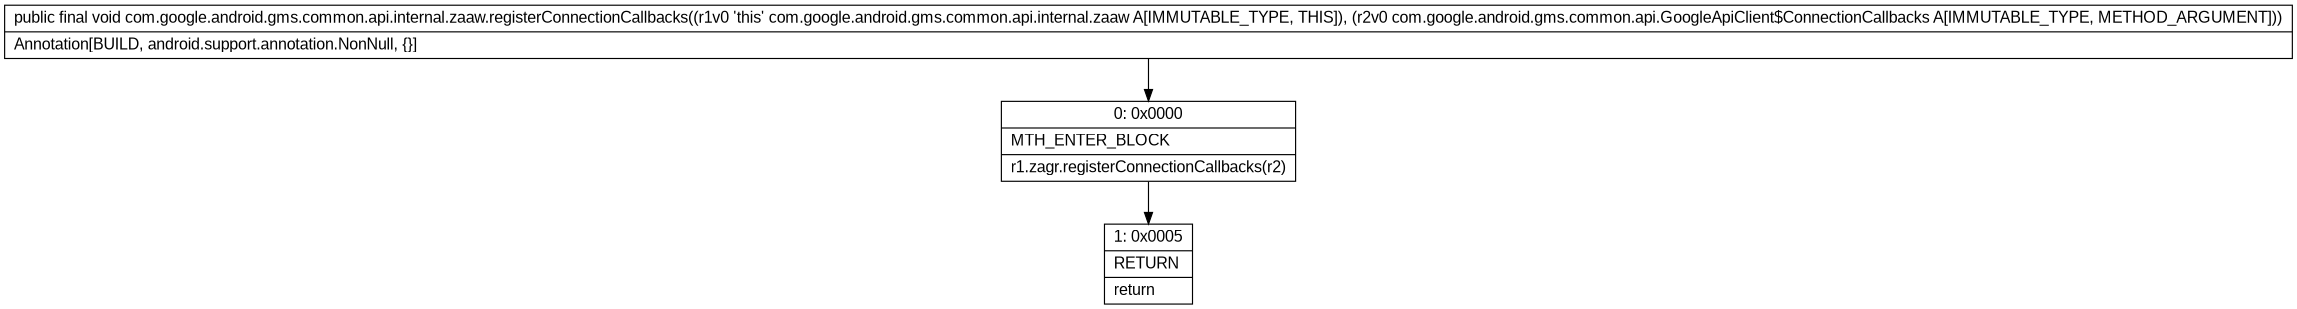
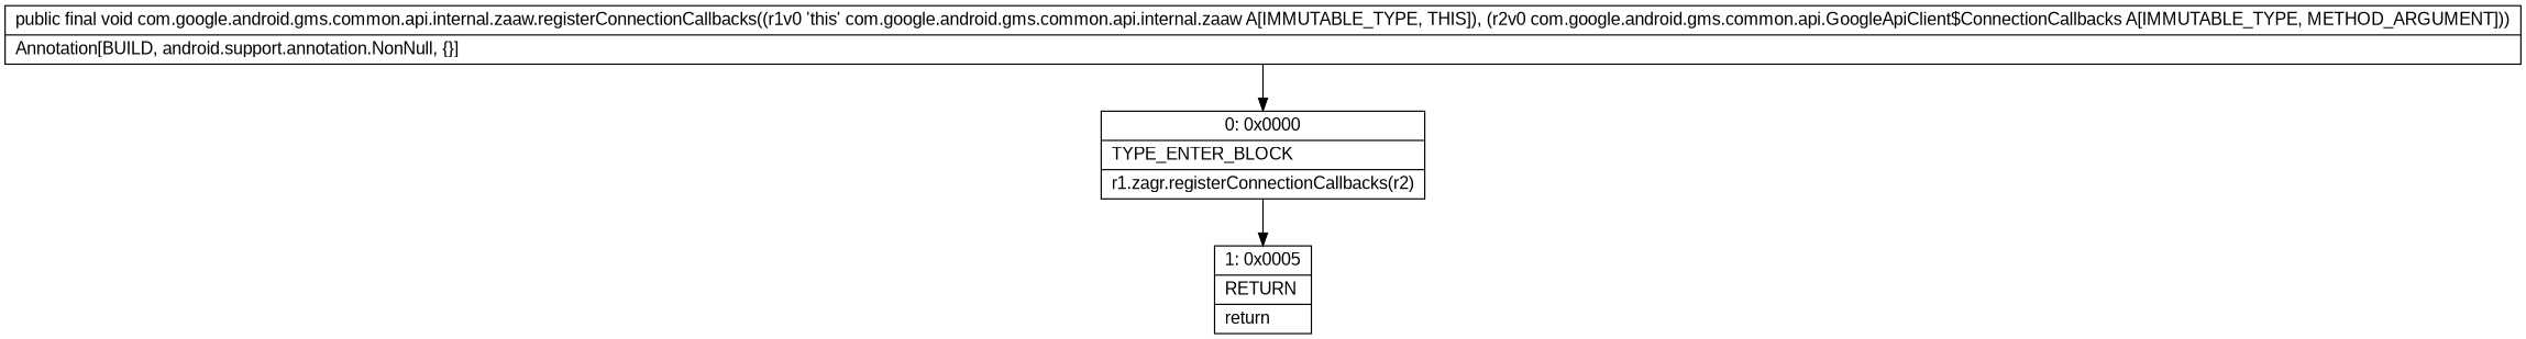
  digraph {
    fontname="Liberation Sans"
    node [shape=record fontname="Liberation Sans"]
    edge [fontname="Liberation Sans"]
-   n1 [label="{0\:\ 0x0000|MTH_ENTER_BLOCK\l|r1.zagr.registerConnectionCallbacks(r2)\l}"]
+   n1 [label="{0\:\ 0x0000|TYPE_ENTER_BLOCK\l|r1.zagr.registerConnectionCallbacks(r2)\l}"]
    n2 [label="{1\:\ 0x0005|RETURN\l|return\l}"]
    n3 [label="{public final void com.google.android.gms.common.api.internal.zaaw.registerConnectionCallbacks((r1v0 'this' com.google.android.gms.common.api.internal.zaaw A[IMMUTABLE_TYPE, THIS]), (r2v0 com.google.android.gms.common.api.GoogleApiClient$ConnectionCallbacks A[IMMUTABLE_TYPE, METHOD_ARGUMENT]))  | Annotation[BUILD, android.support.annotation.NonNull, \{\}]\l}"]
    n1 -> n2
    n3 -> n1
  }
